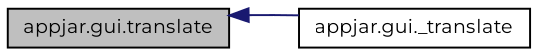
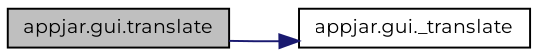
  digraph {
    rankdir=LR
    fontname=Montserrat
    node [color=black fontname=Montserrat fontsize=10 shape=record style=filled]
    n1 [fillcolor=grey75 fontcolor=black height=0.2 label="appjar.gui.translate" width=0.4]
    n2 [fillcolor=white height=0.2 label="appjar.gui._translate" width=0.4]
-   n2 -> n1 [color=midnightblue fontname=Montserrat fontsize=10 labelfontname=Helvetica labelfontsize=10 style=solid]
+   n1 -> n2 [color=midnightblue fontname=Montserrat fontsize=10 labelfontname=Helvetica labelfontsize=10 style=solid]
  }
